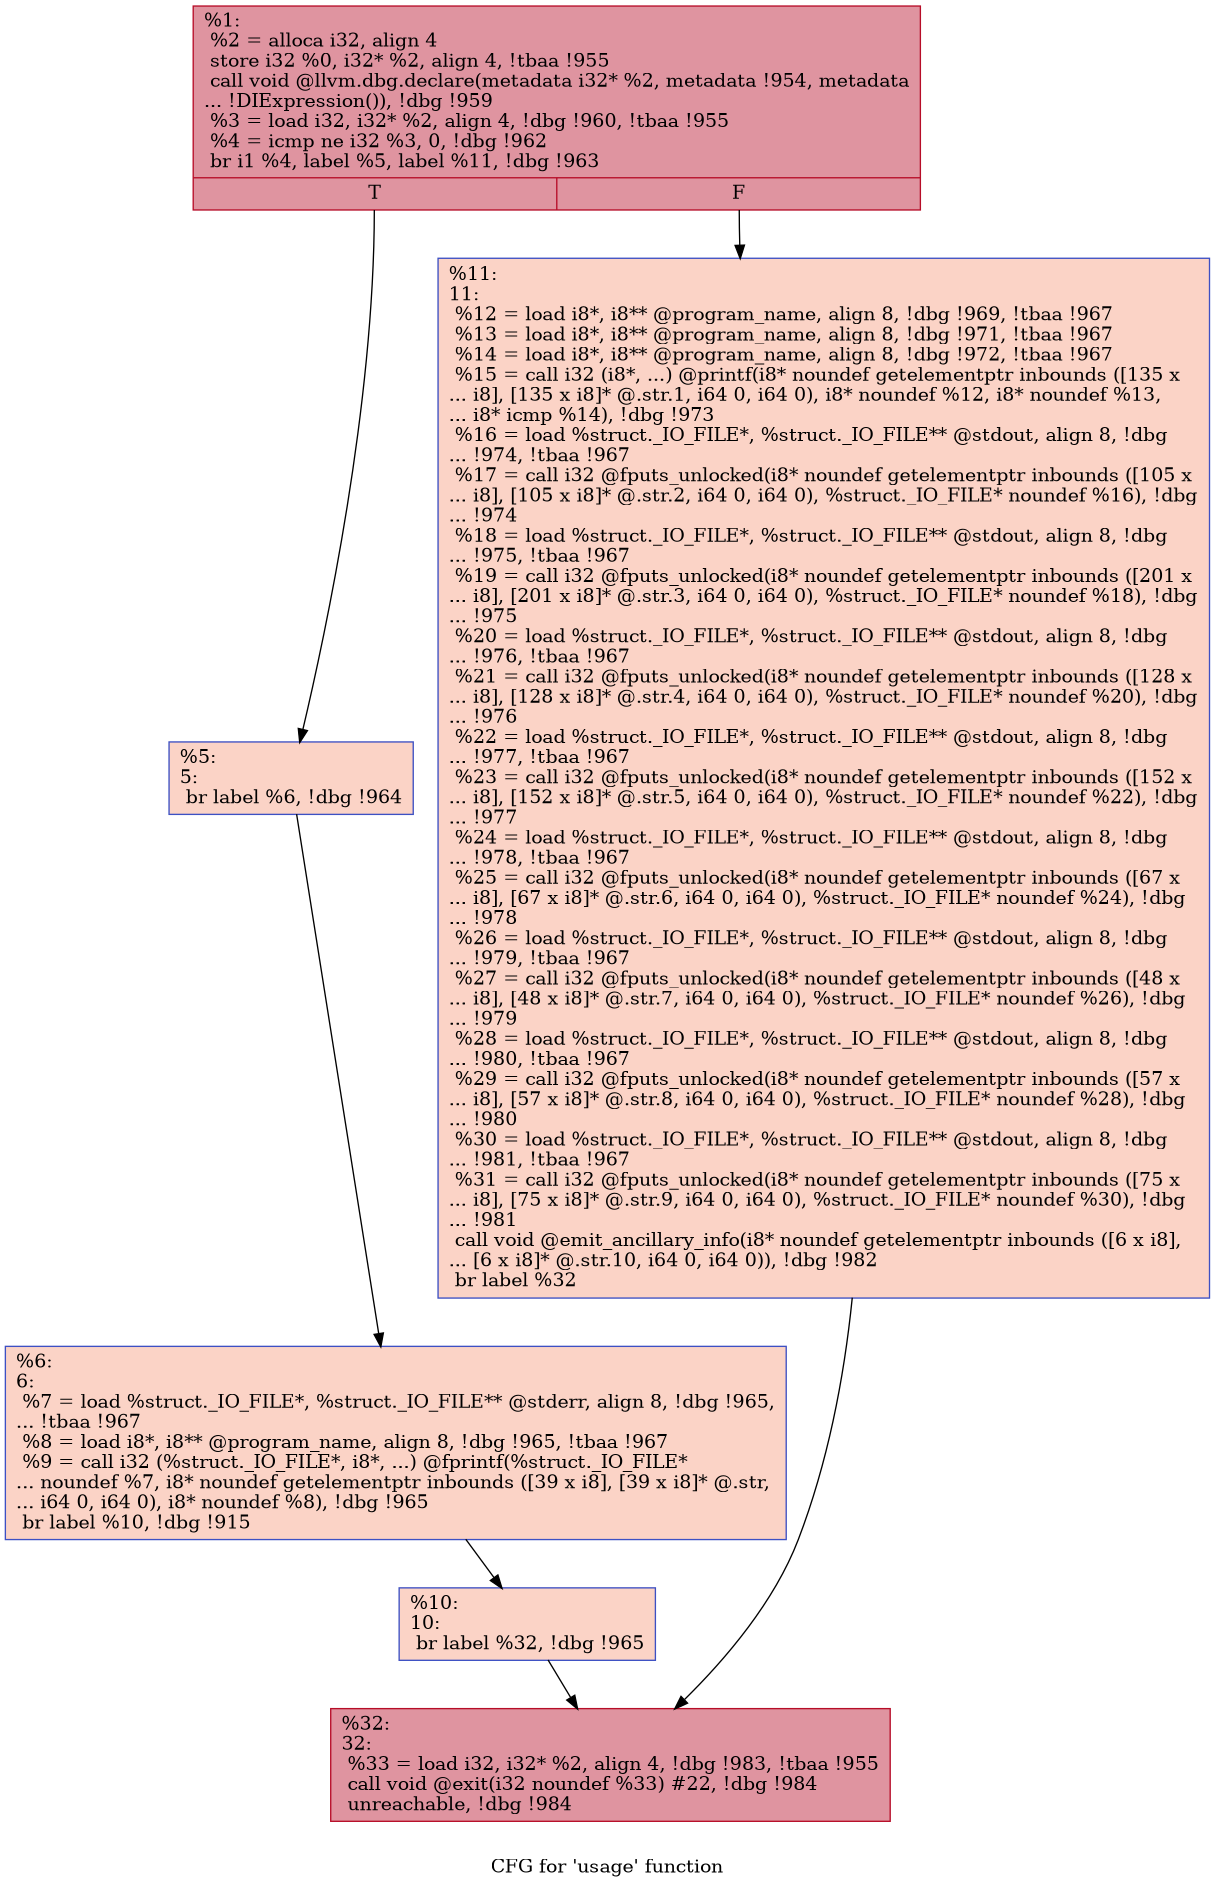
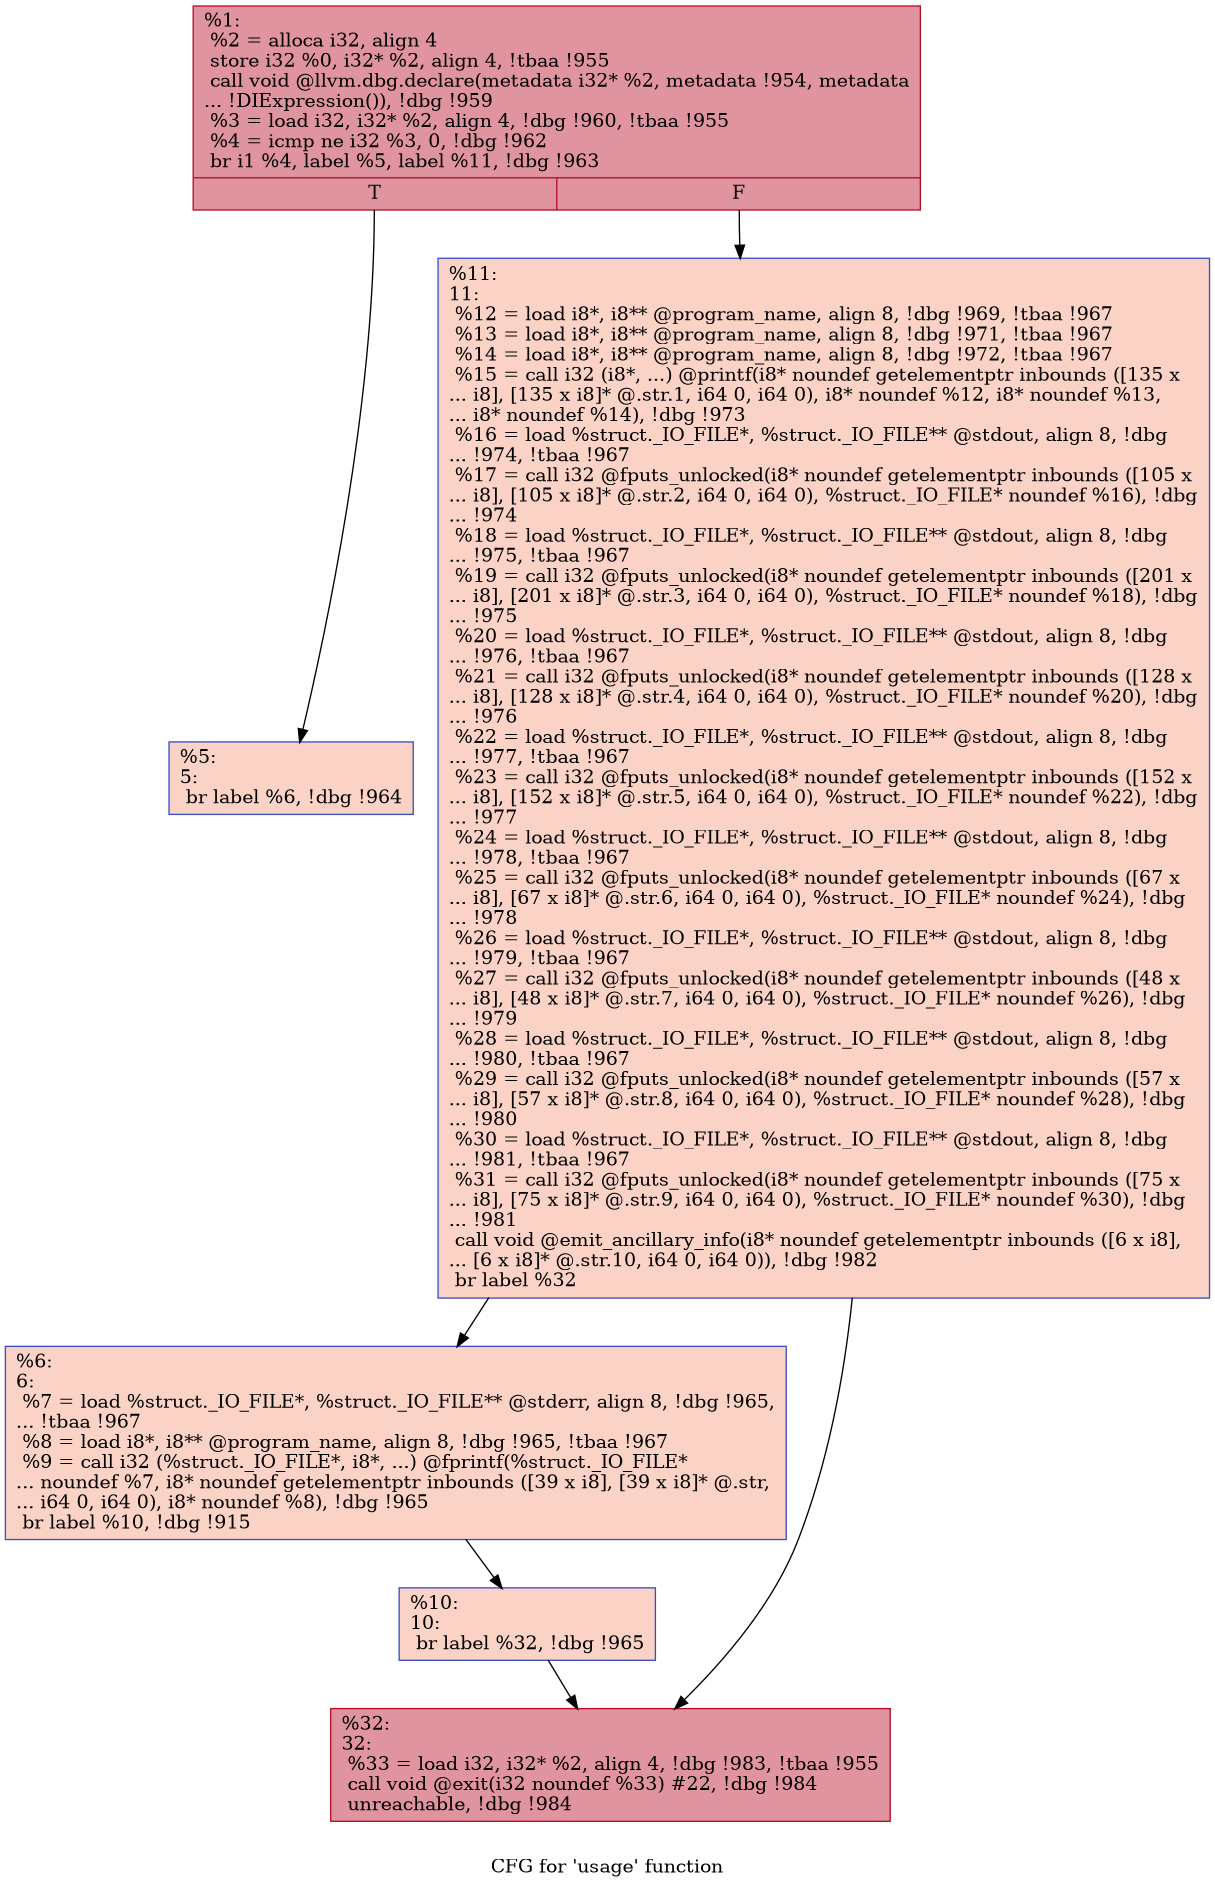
  digraph {
    fontname="DejaVu Serif"
    label="CFG for 'usage' function"
    node [color="#3d50c3ff" fillcolor="#f59c7d70" fontname="DejaVu Serif" shape=record style=filled]
    edge [fontname="DejaVu Serif"]
    n1 [color="#b70d28ff" fillcolor="#b70d2870" label="{%1:\l  %2 = alloca i32, align 4\l  store i32 %0, i32* %2, align 4, !tbaa !955\l  call void @llvm.dbg.declare(metadata i32* %2, metadata !954, metadata\l... !DIExpression()), !dbg !959\l  %3 = load i32, i32* %2, align 4, !dbg !960, !tbaa !955\l  %4 = icmp ne i32 %3, 0, !dbg !962\l  br i1 %4, label %5, label %11, !dbg !963\l|{<s0>T|<s1>F}}"]
    n2 [label="{%5:\l5:                                                \l  br label %6, !dbg !964\l}"]
-   n3 [label="{%11:\l11:                                               \l  %12 = load i8*, i8** @program_name, align 8, !dbg !969, !tbaa !967\l  %13 = load i8*, i8** @program_name, align 8, !dbg !971, !tbaa !967\l  %14 = load i8*, i8** @program_name, align 8, !dbg !972, !tbaa !967\l  %15 = call i32 (i8*, ...) @printf(i8* noundef getelementptr inbounds ([135 x\l... i8], [135 x i8]* @.str.1, i64 0, i64 0), i8* noundef %12, i8* noundef %13,\l... i8* icmp %14), !dbg !973\l  %16 = load %struct._IO_FILE*, %struct._IO_FILE** @stdout, align 8, !dbg\l... !974, !tbaa !967\l  %17 = call i32 @fputs_unlocked(i8* noundef getelementptr inbounds ([105 x\l... i8], [105 x i8]* @.str.2, i64 0, i64 0), %struct._IO_FILE* noundef %16), !dbg\l... !974\l  %18 = load %struct._IO_FILE*, %struct._IO_FILE** @stdout, align 8, !dbg\l... !975, !tbaa !967\l  %19 = call i32 @fputs_unlocked(i8* noundef getelementptr inbounds ([201 x\l... i8], [201 x i8]* @.str.3, i64 0, i64 0), %struct._IO_FILE* noundef %18), !dbg\l... !975\l  %20 = load %struct._IO_FILE*, %struct._IO_FILE** @stdout, align 8, !dbg\l... !976, !tbaa !967\l  %21 = call i32 @fputs_unlocked(i8* noundef getelementptr inbounds ([128 x\l... i8], [128 x i8]* @.str.4, i64 0, i64 0), %struct._IO_FILE* noundef %20), !dbg\l... !976\l  %22 = load %struct._IO_FILE*, %struct._IO_FILE** @stdout, align 8, !dbg\l... !977, !tbaa !967\l  %23 = call i32 @fputs_unlocked(i8* noundef getelementptr inbounds ([152 x\l... i8], [152 x i8]* @.str.5, i64 0, i64 0), %struct._IO_FILE* noundef %22), !dbg\l... !977\l  %24 = load %struct._IO_FILE*, %struct._IO_FILE** @stdout, align 8, !dbg\l... !978, !tbaa !967\l  %25 = call i32 @fputs_unlocked(i8* noundef getelementptr inbounds ([67 x\l... i8], [67 x i8]* @.str.6, i64 0, i64 0), %struct._IO_FILE* noundef %24), !dbg\l... !978\l  %26 = load %struct._IO_FILE*, %struct._IO_FILE** @stdout, align 8, !dbg\l... !979, !tbaa !967\l  %27 = call i32 @fputs_unlocked(i8* noundef getelementptr inbounds ([48 x\l... i8], [48 x i8]* @.str.7, i64 0, i64 0), %struct._IO_FILE* noundef %26), !dbg\l... !979\l  %28 = load %struct._IO_FILE*, %struct._IO_FILE** @stdout, align 8, !dbg\l... !980, !tbaa !967\l  %29 = call i32 @fputs_unlocked(i8* noundef getelementptr inbounds ([57 x\l... i8], [57 x i8]* @.str.8, i64 0, i64 0), %struct._IO_FILE* noundef %28), !dbg\l... !980\l  %30 = load %struct._IO_FILE*, %struct._IO_FILE** @stdout, align 8, !dbg\l... !981, !tbaa !967\l  %31 = call i32 @fputs_unlocked(i8* noundef getelementptr inbounds ([75 x\l... i8], [75 x i8]* @.str.9, i64 0, i64 0), %struct._IO_FILE* noundef %30), !dbg\l... !981\l  call void @emit_ancillary_info(i8* noundef getelementptr inbounds ([6 x i8],\l... [6 x i8]* @.str.10, i64 0, i64 0)), !dbg !982\l  br label %32\l}"]
+   n3 [label="{%11:\l11:                                               \l  %12 = load i8*, i8** @program_name, align 8, !dbg !969, !tbaa !967\l  %13 = load i8*, i8** @program_name, align 8, !dbg !971, !tbaa !967\l  %14 = load i8*, i8** @program_name, align 8, !dbg !972, !tbaa !967\l  %15 = call i32 (i8*, ...) @printf(i8* noundef getelementptr inbounds ([135 x\l... i8], [135 x i8]* @.str.1, i64 0, i64 0), i8* noundef %12, i8* noundef %13,\l... i8* noundef %14), !dbg !973\l  %16 = load %struct._IO_FILE*, %struct._IO_FILE** @stdout, align 8, !dbg\l... !974, !tbaa !967\l  %17 = call i32 @fputs_unlocked(i8* noundef getelementptr inbounds ([105 x\l... i8], [105 x i8]* @.str.2, i64 0, i64 0), %struct._IO_FILE* noundef %16), !dbg\l... !974\l  %18 = load %struct._IO_FILE*, %struct._IO_FILE** @stdout, align 8, !dbg\l... !975, !tbaa !967\l  %19 = call i32 @fputs_unlocked(i8* noundef getelementptr inbounds ([201 x\l... i8], [201 x i8]* @.str.3, i64 0, i64 0), %struct._IO_FILE* noundef %18), !dbg\l... !975\l  %20 = load %struct._IO_FILE*, %struct._IO_FILE** @stdout, align 8, !dbg\l... !976, !tbaa !967\l  %21 = call i32 @fputs_unlocked(i8* noundef getelementptr inbounds ([128 x\l... i8], [128 x i8]* @.str.4, i64 0, i64 0), %struct._IO_FILE* noundef %20), !dbg\l... !976\l  %22 = load %struct._IO_FILE*, %struct._IO_FILE** @stdout, align 8, !dbg\l... !977, !tbaa !967\l  %23 = call i32 @fputs_unlocked(i8* noundef getelementptr inbounds ([152 x\l... i8], [152 x i8]* @.str.5, i64 0, i64 0), %struct._IO_FILE* noundef %22), !dbg\l... !977\l  %24 = load %struct._IO_FILE*, %struct._IO_FILE** @stdout, align 8, !dbg\l... !978, !tbaa !967\l  %25 = call i32 @fputs_unlocked(i8* noundef getelementptr inbounds ([67 x\l... i8], [67 x i8]* @.str.6, i64 0, i64 0), %struct._IO_FILE* noundef %24), !dbg\l... !978\l  %26 = load %struct._IO_FILE*, %struct._IO_FILE** @stdout, align 8, !dbg\l... !979, !tbaa !967\l  %27 = call i32 @fputs_unlocked(i8* noundef getelementptr inbounds ([48 x\l... i8], [48 x i8]* @.str.7, i64 0, i64 0), %struct._IO_FILE* noundef %26), !dbg\l... !979\l  %28 = load %struct._IO_FILE*, %struct._IO_FILE** @stdout, align 8, !dbg\l... !980, !tbaa !967\l  %29 = call i32 @fputs_unlocked(i8* noundef getelementptr inbounds ([57 x\l... i8], [57 x i8]* @.str.8, i64 0, i64 0), %struct._IO_FILE* noundef %28), !dbg\l... !980\l  %30 = load %struct._IO_FILE*, %struct._IO_FILE** @stdout, align 8, !dbg\l... !981, !tbaa !967\l  %31 = call i32 @fputs_unlocked(i8* noundef getelementptr inbounds ([75 x\l... i8], [75 x i8]* @.str.9, i64 0, i64 0), %struct._IO_FILE* noundef %30), !dbg\l... !981\l  call void @emit_ancillary_info(i8* noundef getelementptr inbounds ([6 x i8],\l... [6 x i8]* @.str.10, i64 0, i64 0)), !dbg !982\l  br label %32\l}"]
    n4 [label="{%6:\l6:                                                \l  %7 = load %struct._IO_FILE*, %struct._IO_FILE** @stderr, align 8, !dbg !965,\l... !tbaa !967\l  %8 = load i8*, i8** @program_name, align 8, !dbg !965, !tbaa !967\l  %9 = call i32 (%struct._IO_FILE*, i8*, ...) @fprintf(%struct._IO_FILE*\l... noundef %7, i8* noundef getelementptr inbounds ([39 x i8], [39 x i8]* @.str,\l... i64 0, i64 0), i8* noundef %8), !dbg !965\l  br label %10, !dbg !915\l}"]
    n5 [color="#b70d28ff" fillcolor="#b70d2870" label="{%32:\l32:                                               \l  %33 = load i32, i32* %2, align 4, !dbg !983, !tbaa !955\l  call void @exit(i32 noundef %33) #22, !dbg !984\l  unreachable, !dbg !984\l}"]
    n6 [label="{%10:\l10:                                               \l  br label %32, !dbg !965\l}"]
    n1 -> n2 [tailport=s0]
    n1 -> n3 [tailport=s1]
-   n2 -> n4
+   n3 -> n4
    n3 -> n5
    n4 -> n6
    n6 -> n5
  }
